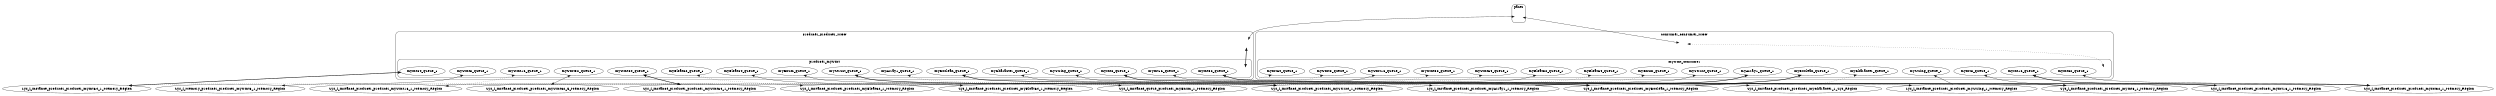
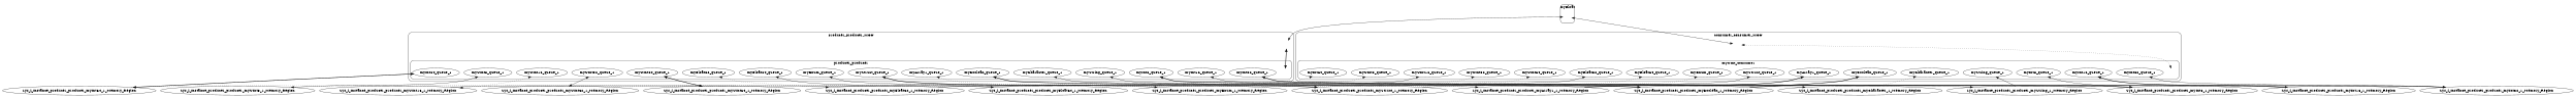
  digraph {
    compound=true
    style=rounded
    edge [dir=both style=solid]
    producer_producer_INVIS [fixedsize=true height=.5 style=invis width=.5]
    n2 [label=myBoolean_queue_1]
    n3 [label=myCharacter_queue_1]
    n4 [label=myString_queue_1]
    n5 [label=myInt8_queue_1]
    n6 [label=myInt16_queue_1]
    n7 [label=myInt32_queue_1]
    n8 [label=myInt64_queue_1]
    n9 [label=myUInt8_queue_1]
    n10 [label=myUInt16_queue_1]
    n11 [label=myUInt32_queue_1]
    n12 [label=myUInt64_queue_1]
    n13 [label=myFloat32_queue_1]
    n14 [label=myFloat64_queue_1]
    n15 [label=myEnum_queue_1]
    n16 [label=myStruct_queue_1]
    n17 [label=myArray1_queue_1]
    producer_producer_MON_INVIS [fixedsize=true height=.5 style=invis width=.5]
    consumer_consumer_INVIS [fixedsize=true height=.5 style=invis width=.5]
    n20 [label=myBoolean_queue_1]
    n21 [label=myCharacter_queue_1]
    n22 [label=myString_queue_1]
    n23 [label=myInt8_queue_1]
    n24 [label=myInt16_queue_1]
    n25 [label=myInt32_queue_1]
    n26 [label=myInt64_queue_1]
    n27 [label=myUInt8_queue_1]
    n28 [label=myUInt16_queue_1]
    n29 [label=myUInt32_queue_1]
    n30 [label=myUInt64_queue_1]
    n31 [label=myFloat32_queue_1]
    n32 [label=myFloat64_queue_1]
    n33 [label=myEnum_queue_1]
    n34 [label=myStruct_queue_1]
    n35 [label=myArray1_queue_1]
    consumer_consumer_MON_INVIS [fixedsize=true height=.5 style=invis width=.5]
    pacer_INVIS [fixedsize=true height=.5 style=invis width=.5]
    Sys_i_Instance_producer_producer_myBoolean_1_Memory_Region
-   Sys_i_Instance_producer_producer_myCharacter_1_Memory_Region [label=Sys_i_Instance_producer_producer_myCharacter_1_Sys_Region]
+   Sys_i_Instance_producer_producer_myCharacter_1_Memory_Region
    Sys_i_Instance_producer_producer_myString_1_Memory_Region
    Sys_i_Instance_producer_producer_myInt8_1_Memory_Region
    Sys_i_Instance_producer_producer_myInt16_1_Memory_Region
    Sys_i_Instance_producer_producer_myInt32_1_Memory_Region
    Sys_i_Instance_producer_producer_myInt64_1_Memory_Region
-   Sys_i_Instance_producer_producer_myUInt8_1_Memory_Region [label=Sys_i_Memory_producer_producer_myUInt8_1_Memory_Region]
+   Sys_i_Instance_producer_producer_myUInt8_1_Memory_Region
    Sys_i_Instance_producer_producer_myUInt16_1_Memory_Region
-   Sys_i_Instance_producer_producer_myUInt32_1_Memory_Region [label=Sys_i_Instance_producer_producer_myUInt32_5_Memory_Region]
+   Sys_i_Instance_producer_producer_myUInt32_1_Memory_Region
    Sys_i_Instance_producer_producer_myUInt64_1_Memory_Region
    Sys_i_Instance_producer_producer_myFloat32_1_Memory_Region
    Sys_i_Instance_producer_producer_myFloat64_1_Memory_Region
-   Sys_i_Instance_producer_producer_myEnum_1_Memory_Region [label=Sys_i_Instance_queue_producer_myEnum_1_Memory_Region]
+   Sys_i_Instance_producer_producer_myEnum_1_Memory_Region
    Sys_i_Instance_producer_producer_myStruct_1_Memory_Region
    Sys_i_Instance_producer_producer_myArray1_1_Memory_Region
    subgraph cluster_1 {
      label=producer_producer_MON
      producer_producer_MON_INVIS
      subgraph cluster_2 {
-       label=producer_myUInt
+       label=producer_producer
        producer_producer_INVIS
        n2
        n3
        n4
        n5
        n6
        n7
        n8
        n9
        n10
        n11
        n12
        n13
        n14
        n15
        n16
        n17
      }
    }
    subgraph cluster_3 {
      label=consumer_consumer_MON
      consumer_consumer_MON_INVIS
      subgraph cluster_4 {
        label=myUInt_consumer
        consumer_consumer_INVIS
        n20
        n21
        n22
        n23
        n24
        n25
        n26
        n27
        n28
        n29
        n30
        n31
        n32
        n33
        n34
        n35
      }
    }
    subgraph cluster_5 {
-     label=pacer
+     label=myFloat
      pacer_INVIS
    }
    n2 -> Sys_i_Instance_producer_producer_myBoolean_1_Memory_Region [style=bold]
    n3 -> Sys_i_Instance_producer_producer_myCharacter_1_Memory_Region
    n4 -> Sys_i_Instance_producer_producer_myString_1_Memory_Region
    n5 -> Sys_i_Instance_producer_producer_myInt8_1_Memory_Region [style=bold]
    n6 -> Sys_i_Instance_producer_producer_myInt16_1_Memory_Region
    n7 -> Sys_i_Instance_producer_producer_myInt32_1_Memory_Region [style=bold]
    n8 -> Sys_i_Instance_producer_producer_myInt64_1_Memory_Region [style=bold]
    n9 -> Sys_i_Instance_producer_producer_myUInt8_1_Memory_Region
    n10 -> Sys_i_Instance_producer_producer_myUInt16_1_Memory_Region [style=dotted]
    n11 -> Sys_i_Instance_producer_producer_myUInt32_1_Memory_Region
    n12 -> Sys_i_Instance_producer_producer_myUInt64_1_Memory_Region [style=bold]
    n13 -> Sys_i_Instance_producer_producer_myFloat32_1_Memory_Region [style=dotted]
    n14 -> Sys_i_Instance_producer_producer_myFloat64_1_Memory_Region
    n15 -> Sys_i_Instance_producer_producer_myEnum_1_Memory_Region
    n16 -> Sys_i_Instance_producer_producer_myStruct_1_Memory_Region [style=bold]
    n17 -> Sys_i_Instance_producer_producer_myArray1_1_Memory_Region [style=dotted]
    producer_producer_MON_INVIS -> producer_producer_INVIS [minlen=2 style=bold]
    n20 -> Sys_i_Instance_producer_producer_myBoolean_1_Memory_Region [dir=back style=bold]
    n21 -> Sys_i_Instance_producer_producer_myCharacter_1_Memory_Region [dir=back style=dotted]
    n22 -> Sys_i_Instance_producer_producer_myString_1_Memory_Region [dir=back]
    n23 -> Sys_i_Instance_producer_producer_myInt8_1_Memory_Region [dir=back]
    n24 -> Sys_i_Instance_producer_producer_myInt16_1_Memory_Region [dir=back style=bold]
    n25 -> Sys_i_Instance_producer_producer_myInt32_1_Memory_Region [dir=back]
    n26 -> Sys_i_Instance_producer_producer_myInt64_1_Memory_Region [dir=back style=dotted]
    n27 -> Sys_i_Instance_producer_producer_myUInt8_1_Memory_Region [dir=back style=dotted]
    n28 -> Sys_i_Instance_producer_producer_myUInt16_1_Memory_Region [dir=back]
    n29 -> Sys_i_Instance_producer_producer_myUInt32_1_Memory_Region [dir=back style=dotted]
    n30 -> Sys_i_Instance_producer_producer_myUInt64_1_Memory_Region [dir=back style=dotted]
    n31 -> Sys_i_Instance_producer_producer_myFloat32_1_Memory_Region [dir=back]
    n32 -> Sys_i_Instance_producer_producer_myFloat64_1_Memory_Region [dir=back style=dotted]
    n33 -> Sys_i_Instance_producer_producer_myEnum_1_Memory_Region [dir=back style=dotted]
    n34 -> Sys_i_Instance_producer_producer_myStruct_1_Memory_Region [dir=back]
    n35 -> Sys_i_Instance_producer_producer_myArray1_1_Memory_Region [dir=back style=bold]
    consumer_consumer_MON_INVIS -> consumer_consumer_INVIS [minlen=2 style=dotted]
    pacer_INVIS -> producer_producer_MON_INVIS [minlen=2]
    pacer_INVIS -> consumer_consumer_MON_INVIS [minlen=2]
  }
